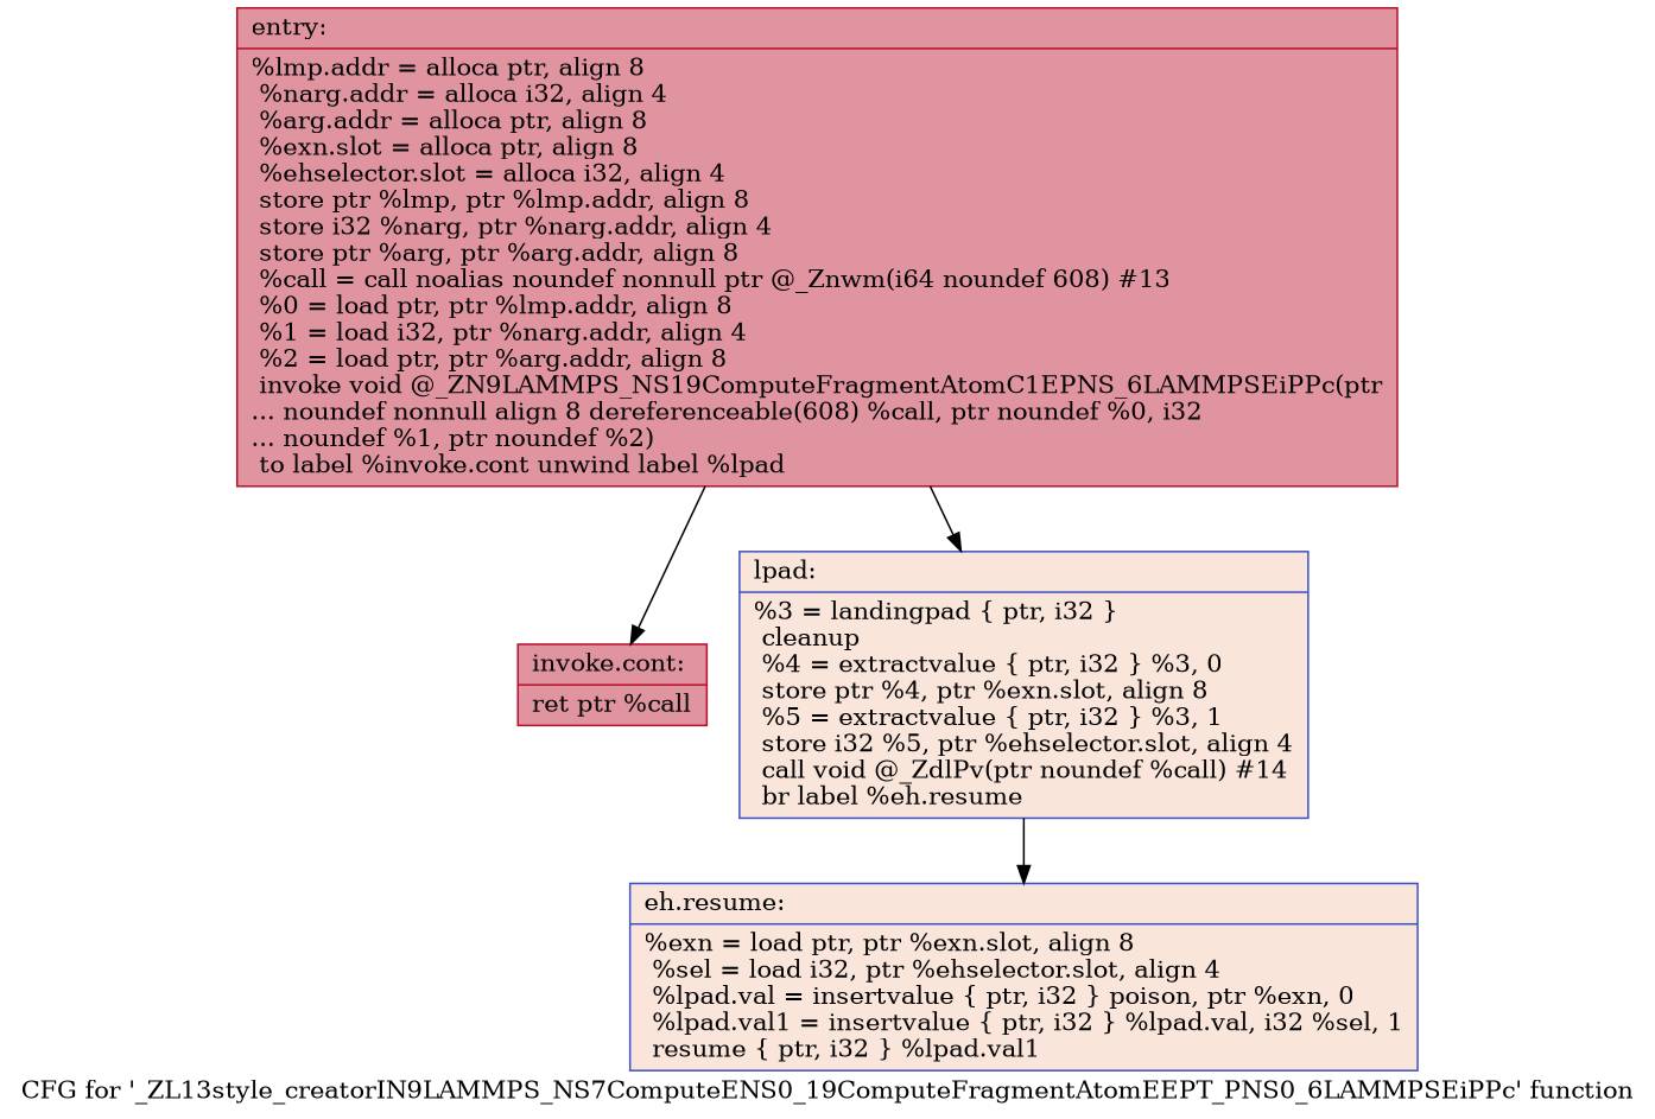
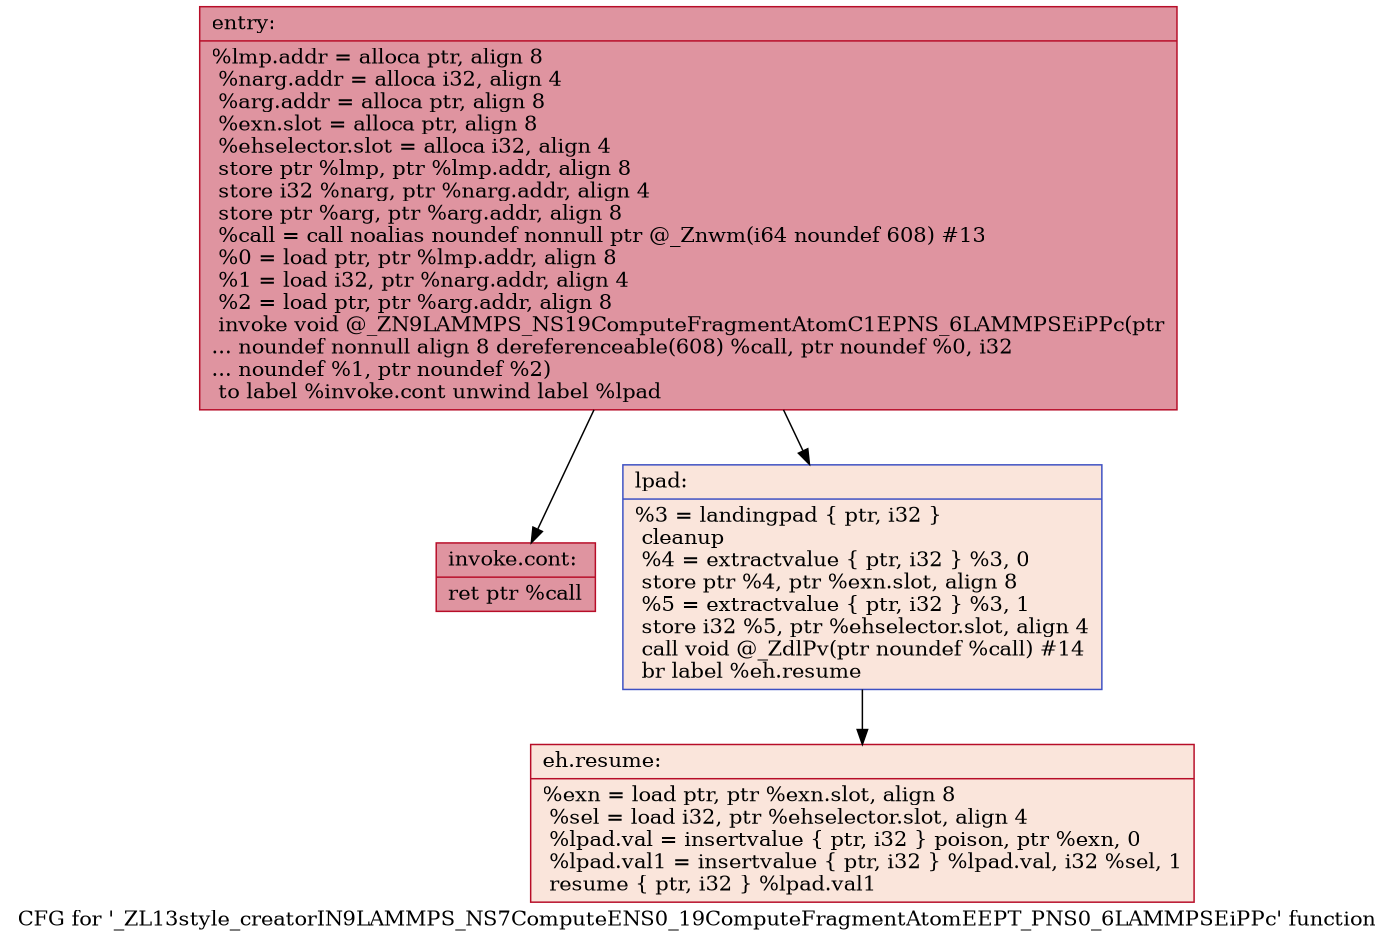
  digraph {
    label="CFG for '_ZL13style_creatorIN9LAMMPS_NS7ComputeENS0_19ComputeFragmentAtomEEPT_PNS0_6LAMMPSEiPPc' function"
    fontname="DejaVu Serif"
    node [color="#b70d28ff" fillcolor="#b70d2870" fontname="DejaVu Serif" shape=record style=filled]
    edge [fontname="DejaVu Serif"]
    n1 [label="{entry:\l|  %lmp.addr = alloca ptr, align 8\l  %narg.addr = alloca i32, align 4\l  %arg.addr = alloca ptr, align 8\l  %exn.slot = alloca ptr, align 8\l  %ehselector.slot = alloca i32, align 4\l  store ptr %lmp, ptr %lmp.addr, align 8\l  store i32 %narg, ptr %narg.addr, align 4\l  store ptr %arg, ptr %arg.addr, align 8\l  %call = call noalias noundef nonnull ptr @_Znwm(i64 noundef 608) #13\l  %0 = load ptr, ptr %lmp.addr, align 8\l  %1 = load i32, ptr %narg.addr, align 4\l  %2 = load ptr, ptr %arg.addr, align 8\l  invoke void @_ZN9LAMMPS_NS19ComputeFragmentAtomC1EPNS_6LAMMPSEiPPc(ptr\l... noundef nonnull align 8 dereferenceable(608) %call, ptr noundef %0, i32\l... noundef %1, ptr noundef %2)\l          to label %invoke.cont unwind label %lpad\l}"]
    n2 [label="{invoke.cont:\l|  ret ptr %call\l}"]
    n3 [color="#3d50c3ff" fillcolor="#f4c5ad70" label="{lpad:\l|  %3 = landingpad \{ ptr, i32 \}\l          cleanup\l  %4 = extractvalue \{ ptr, i32 \} %3, 0\l  store ptr %4, ptr %exn.slot, align 8\l  %5 = extractvalue \{ ptr, i32 \} %3, 1\l  store i32 %5, ptr %ehselector.slot, align 4\l  call void @_ZdlPv(ptr noundef %call) #14\l  br label %eh.resume\l}"]
-   n4 [color="#3d50c3ff" fillcolor="#f4c5ad70" label="{eh.resume:\l|  %exn = load ptr, ptr %exn.slot, align 8\l  %sel = load i32, ptr %ehselector.slot, align 4\l  %lpad.val = insertvalue \{ ptr, i32 \} poison, ptr %exn, 0\l  %lpad.val1 = insertvalue \{ ptr, i32 \} %lpad.val, i32 %sel, 1\l  resume \{ ptr, i32 \} %lpad.val1\l}"]
+   n4 [fillcolor="#f4c5ad70" label="{eh.resume:\l|  %exn = load ptr, ptr %exn.slot, align 8\l  %sel = load i32, ptr %ehselector.slot, align 4\l  %lpad.val = insertvalue \{ ptr, i32 \} poison, ptr %exn, 0\l  %lpad.val1 = insertvalue \{ ptr, i32 \} %lpad.val, i32 %sel, 1\l  resume \{ ptr, i32 \} %lpad.val1\l}"]
    n1 -> n2
    n1 -> n3
    n3 -> n4
  }
